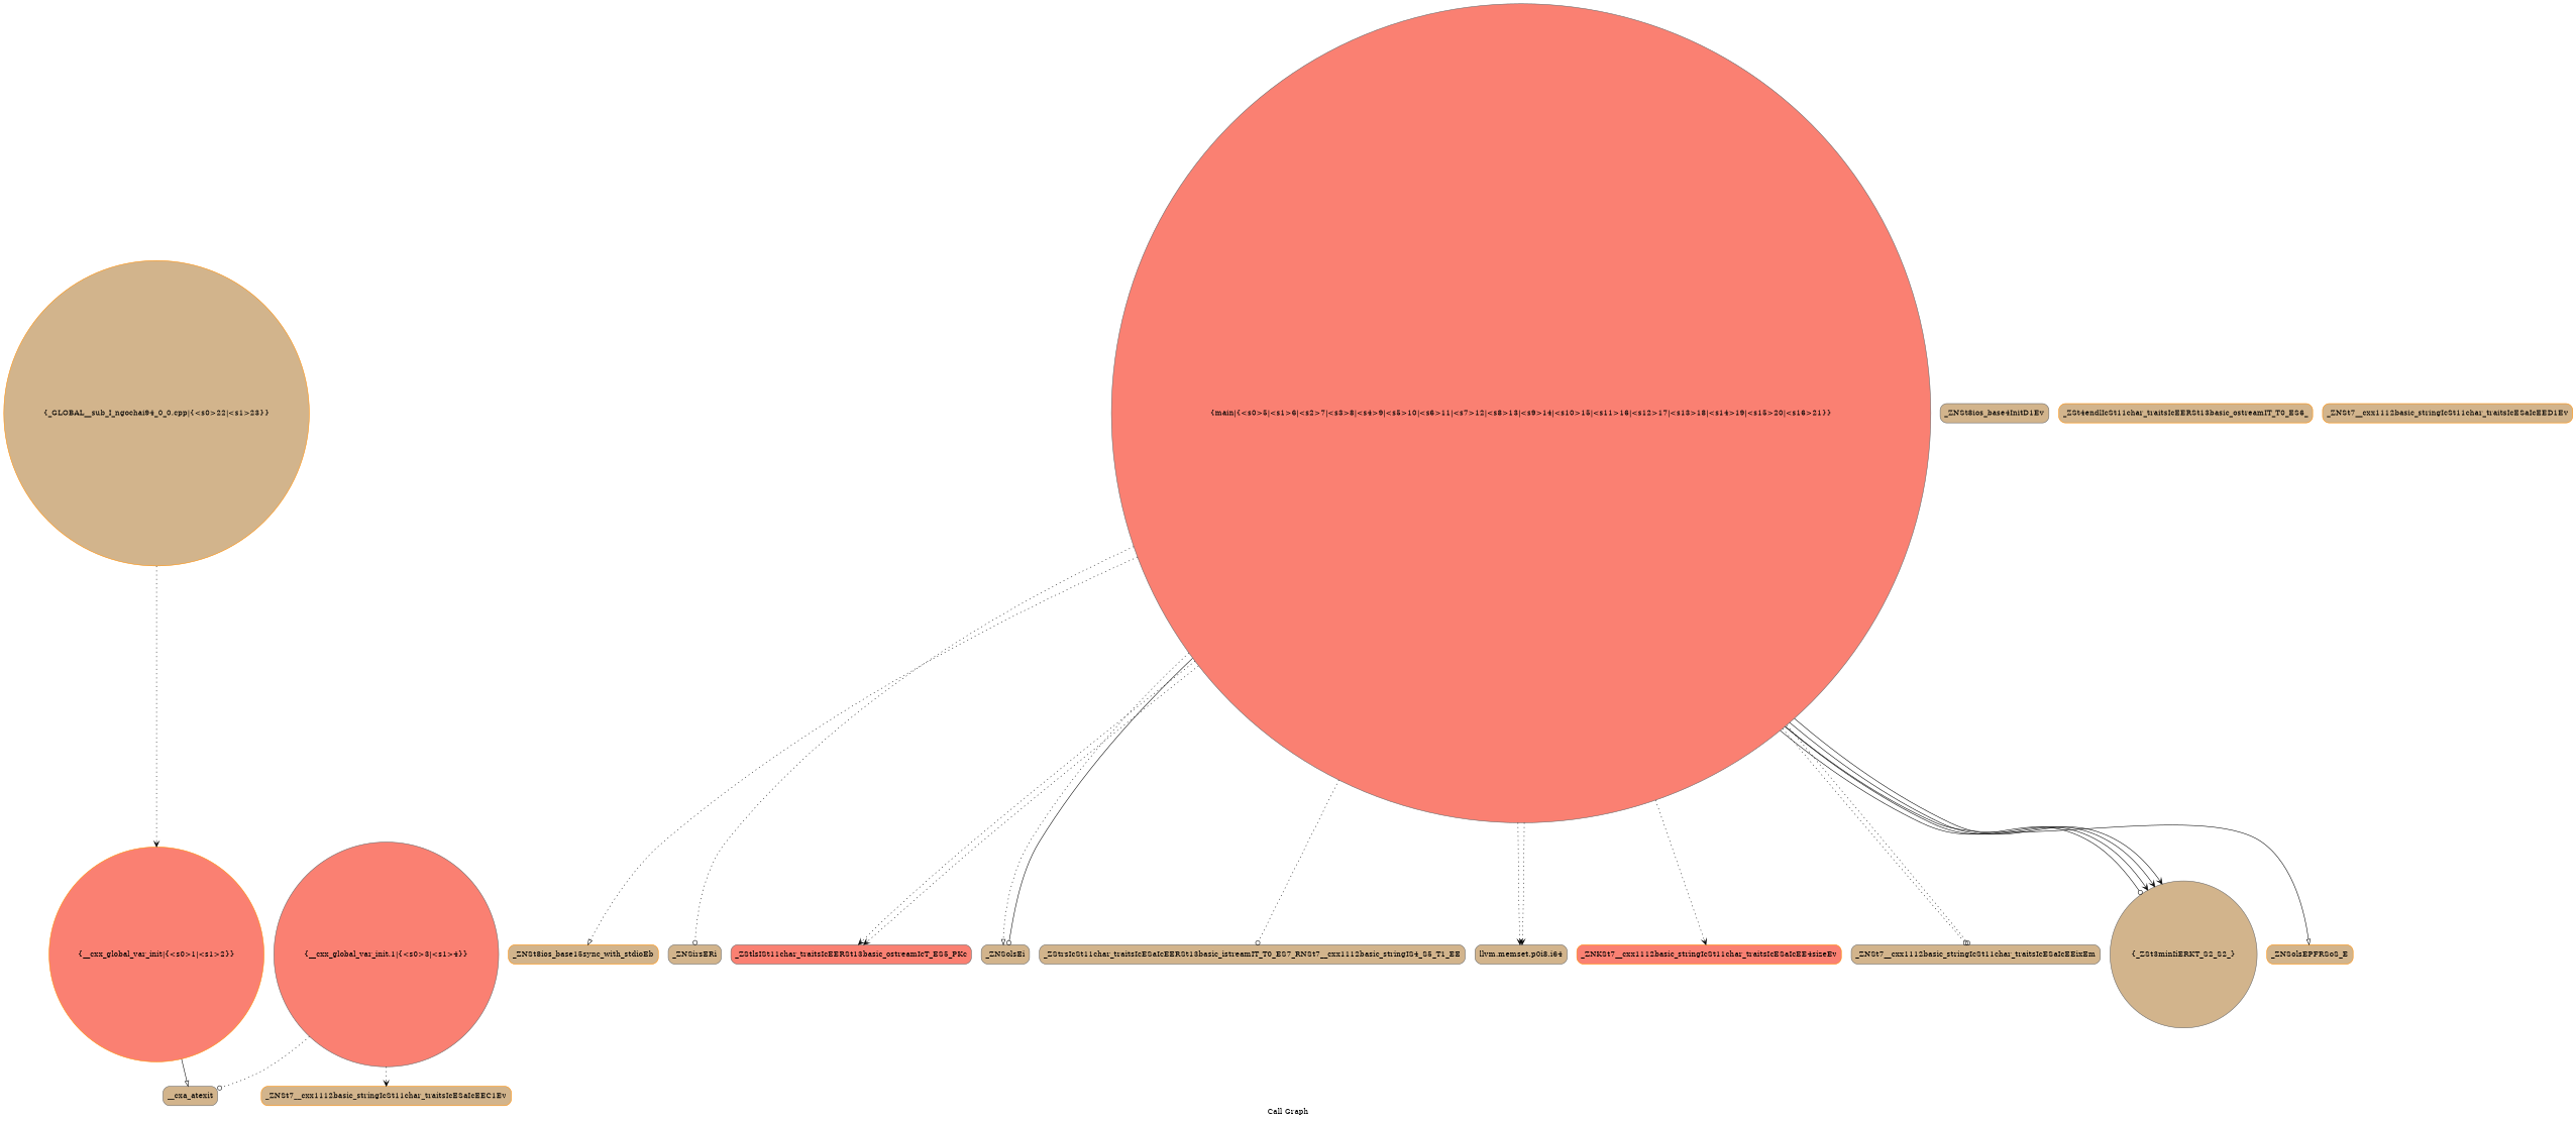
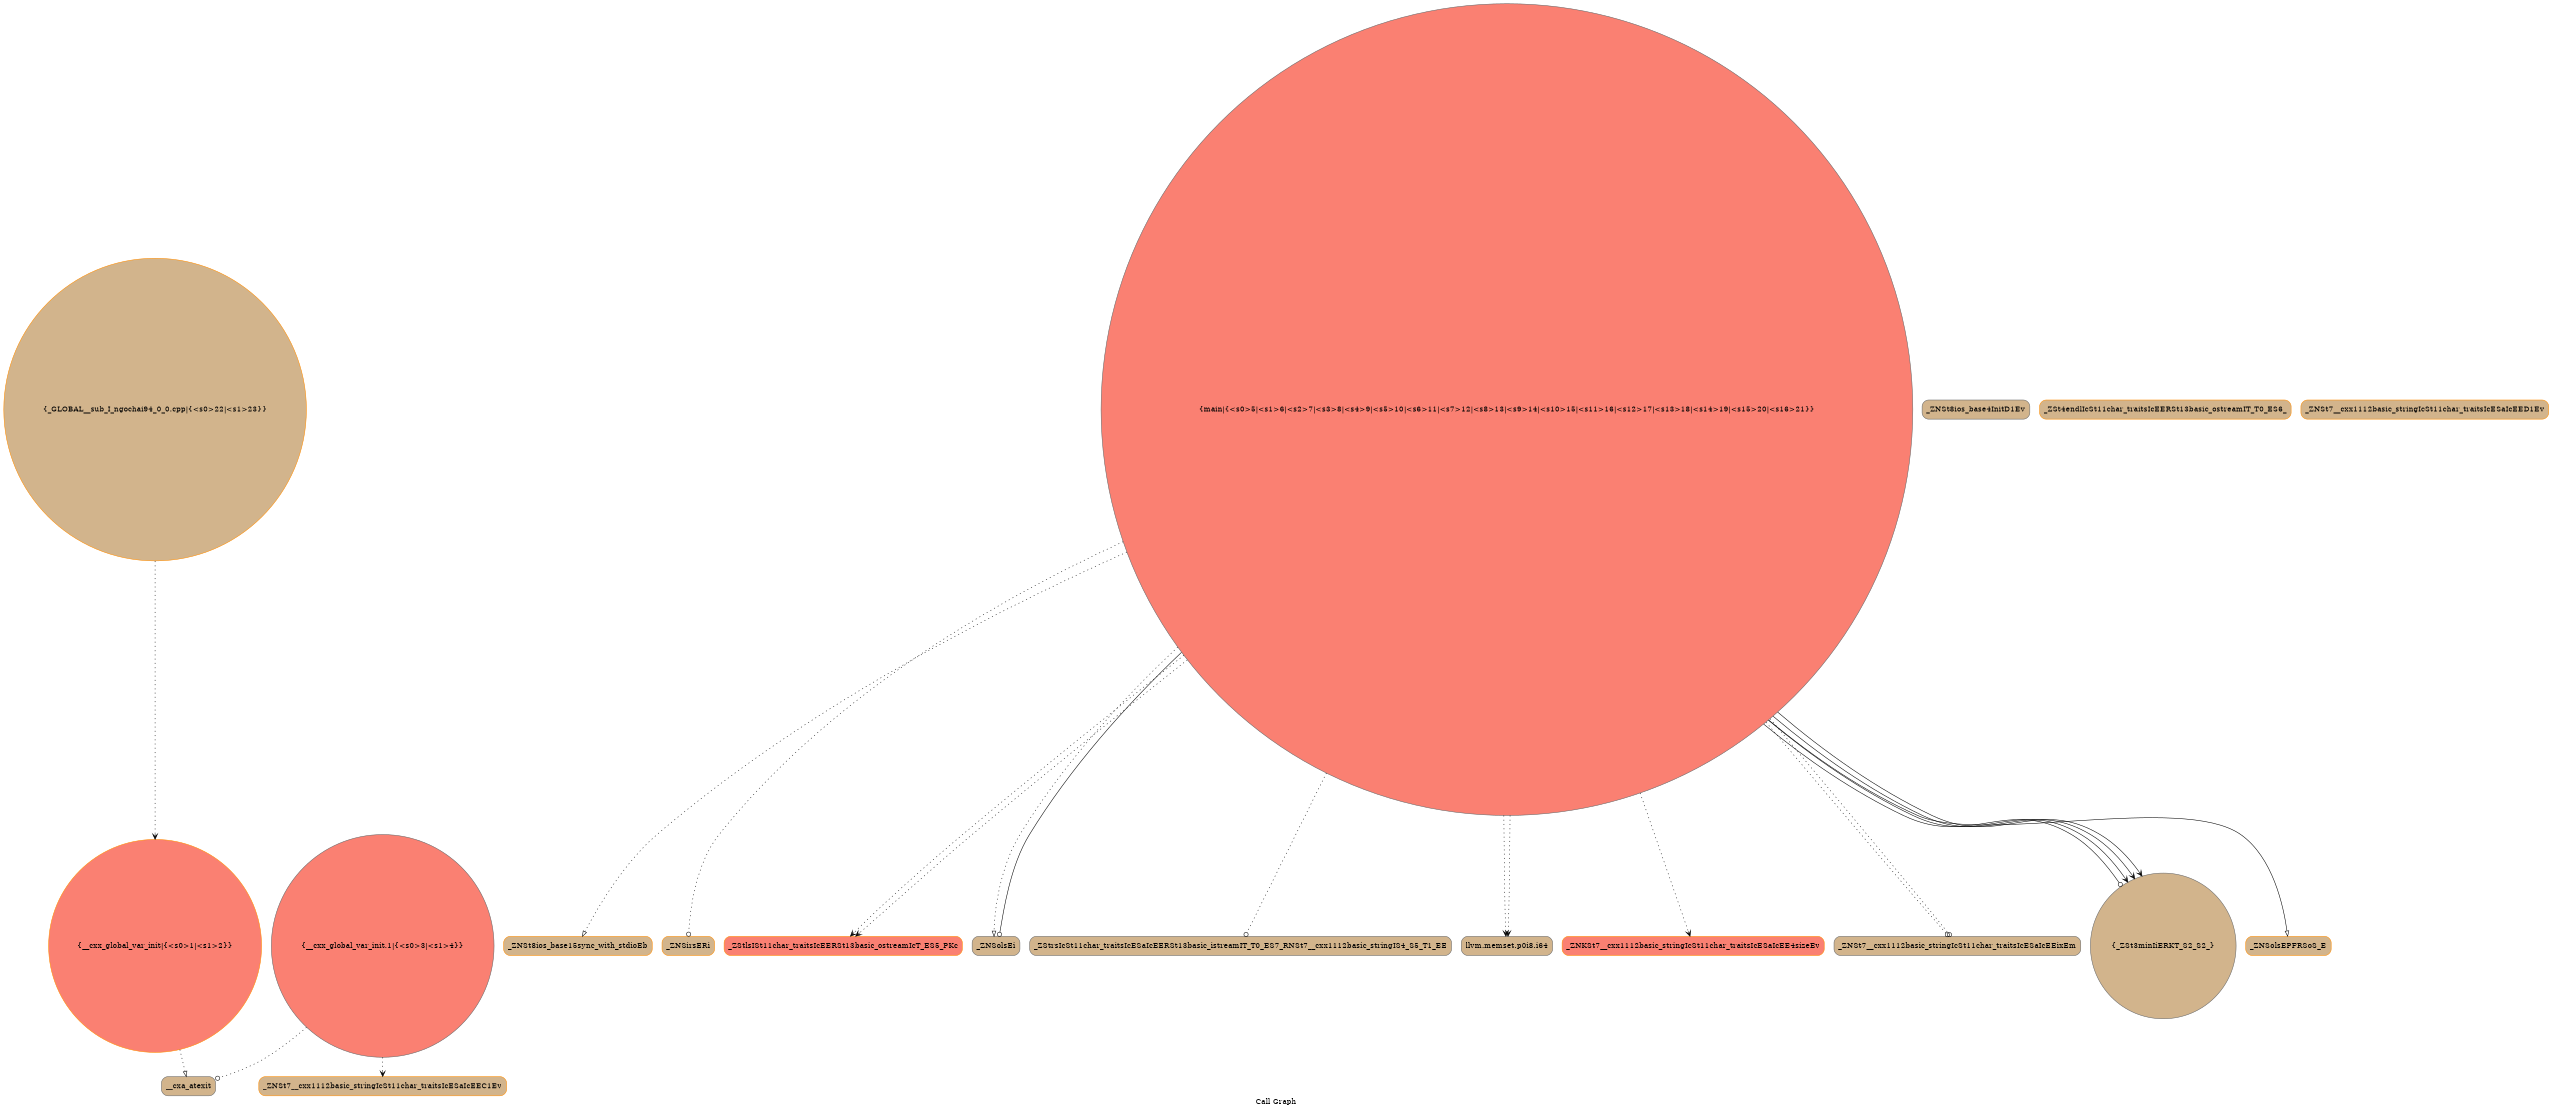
  digraph {
    label="Call Graph"
    node [color=gray40 fillcolor=tan shape=Mrecord style=filled]
    edge [arrowhead=vee color=black style=dotted tailport=s1]
    n1 [color=darkorange fillcolor=salmon label="{__cxx_global_var_init|{<s0>1|<s1>2}}" shape=circle]
    n2 [label="{__cxa_atexit}"]
    n3 [fillcolor=salmon label="{main|{<s0>5|<s1>6|<s2>7|<s3>8|<s4>9|<s5>10|<s6>11|<s7>12|<s8>13|<s9>14|<s10>15|<s11>16|<s12>17|<s13>18|<s14>19|<s15>20|<s16>21}}" shape=circle]
    n4 [color=darkorange label="{_ZNSt8ios_base15sync_with_stdioEb}"]
-   n5 [label="{_ZNSirsERi}"]
-   n6 [fillcolor=salmon label="{_ZStlsISt11char_traitsIcEERSt13basic_ostreamIcT_ES5_PKc}"]
+   n5 [color=darkorange label="{_ZNSirsERi}"]
+   n6 [color=darkorange fillcolor=salmon label="{_ZStlsISt11char_traitsIcEERSt13basic_ostreamIcT_ES5_PKc}"]
    n7 [label="{_ZNSolsEi}"]
    n8 [label="{_ZStrsIcSt11char_traitsIcESaIcEERSt13basic_istreamIT_T0_ES7_RNSt7__cxx1112basic_stringIS4_S5_T1_EE}"]
    n9 [label="{llvm.memset.p0i8.i64}"]
    n10 [color=darkorange fillcolor=salmon label="{_ZNKSt7__cxx1112basic_stringIcSt11char_traitsIcESaIcEE4sizeEv}"]
    n11 [label="{_ZNSt7__cxx1112basic_stringIcSt11char_traitsIcESaIcEEixEm}"]
    n12 [label="{_ZSt3minIiERKT_S2_S2_}" shape=circle]
    n13 [color=darkorange label="{_ZNSolsEPFRSoS_E}"]
    n14 [label="{_ZNSt8ios_base4InitD1Ev}"]
    n15 [fillcolor=salmon label="{__cxx_global_var_init.1|{<s0>3|<s1>4}}" shape=circle]
    n16 [color=darkorange label="{_ZNSt7__cxx1112basic_stringIcSt11char_traitsIcESaIcEEC1Ev}"]
    n17 [color=darkorange label="{_ZSt4endlIcSt11char_traitsIcEERSt13basic_ostreamIT_T0_ES6_}"]
    n18 [color=darkorange label="{_ZNSt7__cxx1112basic_stringIcSt11char_traitsIcESaIcEED1Ev}"]
    n19 [color=darkorange label="{_GLOBAL__sub_I_ngochai94_0_0.cpp|{<s0>22|<s1>23}}" shape=circle]
-   n1 -> n2 [arrowhead=onormal style=solid]
+   n1 -> n2 [arrowhead=onormal]
    n3 -> n4 [arrowhead=onormal tailport=s0]
    n3 -> n5 [arrowhead=odot]
    n3 -> n6 [tailport=s2]
    n3 -> n6 [tailport=s4]
    n3 -> n7 [arrowhead=onormal tailport=s3]
    n3 -> n7 [arrowhead=odot style=solid tailport=s15]
    n3 -> n8 [arrowhead=odot tailport=s5]
    n3 -> n9 [tailport=s6]
    n3 -> n9 [tailport=s7]
    n3 -> n10 [tailport=s8]
    n3 -> n11 [arrowhead=odot tailport=s9]
    n3 -> n11 [arrowhead=odot tailport=s10]
    n3 -> n12 [arrowhead=odot style=solid tailport=s11]
    n3 -> n12 [style=solid tailport=s12]
    n3 -> n12 [style=solid tailport=s13]
    n3 -> n12 [style=solid tailport=s14]
    n3 -> n13 [arrowhead=onormal style=solid tailport=s16]
    n15 -> n2 [arrowhead=odot]
    n15 -> n16 [tailport=s0]
    n19 -> n1 [tailport=s0]
  }
